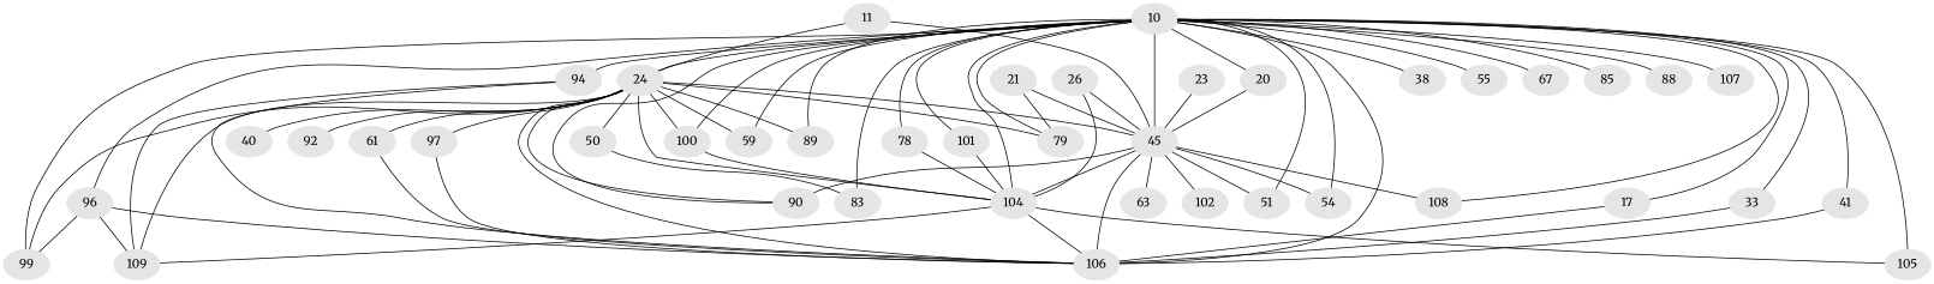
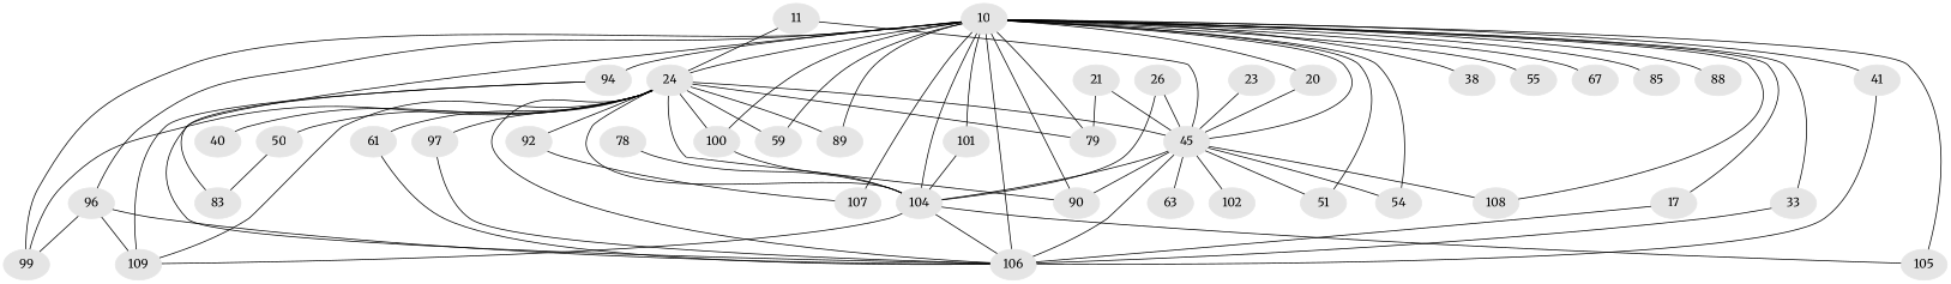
  graph {
    fontname=Merriweather
    node [color=gray90 fontname=Merriweather style=filled]
    edge [fontname=Merriweather]
    10 [super="+3+7"]
    17
    20 [super="+18"]
    24 [super="+12+9+15"]
    33
    38
    41
    45 [super="+8"]
    51
    54
    55
    59 [super="+30"]
    n13 [label=67]
    78
    79 [super="+57+14"]
    83 [super="+56"]
    85
    88
    89 [super="+13"]
    90 [super="+60+81"]
    94 [super="+69+75+82"]
    96 [super="+46+25"]
    99 [super="+53+86"]
    100 [super="+62+73"]
    101
    104 [super="+49+95+74+76+98+84+67"]
    105 [super="+58+91+31"]
    106 [super="+29+68"]
    107 [super="+87"]
    108 [super="+71"]
    40
    50
    61
    92
    97 [super="+80"]
    109 [super="+27+103"]
    63
    102
    11
    21
    23
    26
    10 -- 17
    10 -- 20 [weight=2]
    10 -- 24 [weight=10]
    10 -- 33
    10 -- 38 [weight=2]
    10 -- 41
    10 -- 45 [weight=9]
    10 -- 51
    10 -- 54
    10 -- 55 [weight=2]
    10 -- 59 [weight=2]
    10 -- n13 [weight=2]
-   10 -- 78
    10 -- 79 [weight=3]
    10 -- 83 [weight=2]
    10 -- 85 [weight=2]
    10 -- 88 [weight=2]
    10 -- 89 [weight=2]
    10 -- 90
    10 -- 94 [weight=4]
    10 -- 96
    10 -- 99 [weight=2]
    10 -- 100 [weight=4]
    10 -- 101
    10 -- 104 [weight=6]
    10 -- 105 [weight=4]
    10 -- 106 [weight=11]
    10 -- 107 [weight=3]
    10 -- 108 [weight=2]
    17 -- 106
    20 -- 45
    24 -- 45 [weight=5]
    24 -- 59
    24 -- 79
    24 -- 89
    24 -- 90
    24 -- 99
    24 -- 100
    24 -- 104 [weight=7]
    24 -- 106 [weight=4]
    24 -- 40 [weight=2]
    24 -- 50 [weight=2]
    24 -- 61
    24 -- 92
    24 -- 97 [weight=2]
    24 -- 109
    33 -- 106
    41 -- 106
    45 -- 51
    45 -- 54
    45 -- 90 [weight=3]
    45 -- 104 [weight=6]
    45 -- 106 [weight=4]
    45 -- 108 [weight=2]
    45 -- 63
    45 -- 102 [weight=2]
    78 -- 104
    94 -- 106 [weight=2]
    94 -- 109
    96 -- 99
    96 -- 106 [weight=5]
    96 -- 109 [weight=2]
    100 -- 104
    101 -- 104
    104 -- 105
    104 -- 106
    104 -- 109
    50 -- 83
    61 -- 106
+   92 -- 107
    97 -- 106
    11 -- 24
    11 -- 45
    21 -- 45
    21 -- 79
    23 -- 45 [weight=2]
    26 -- 45 [weight=2]
    26 -- 104
  }
